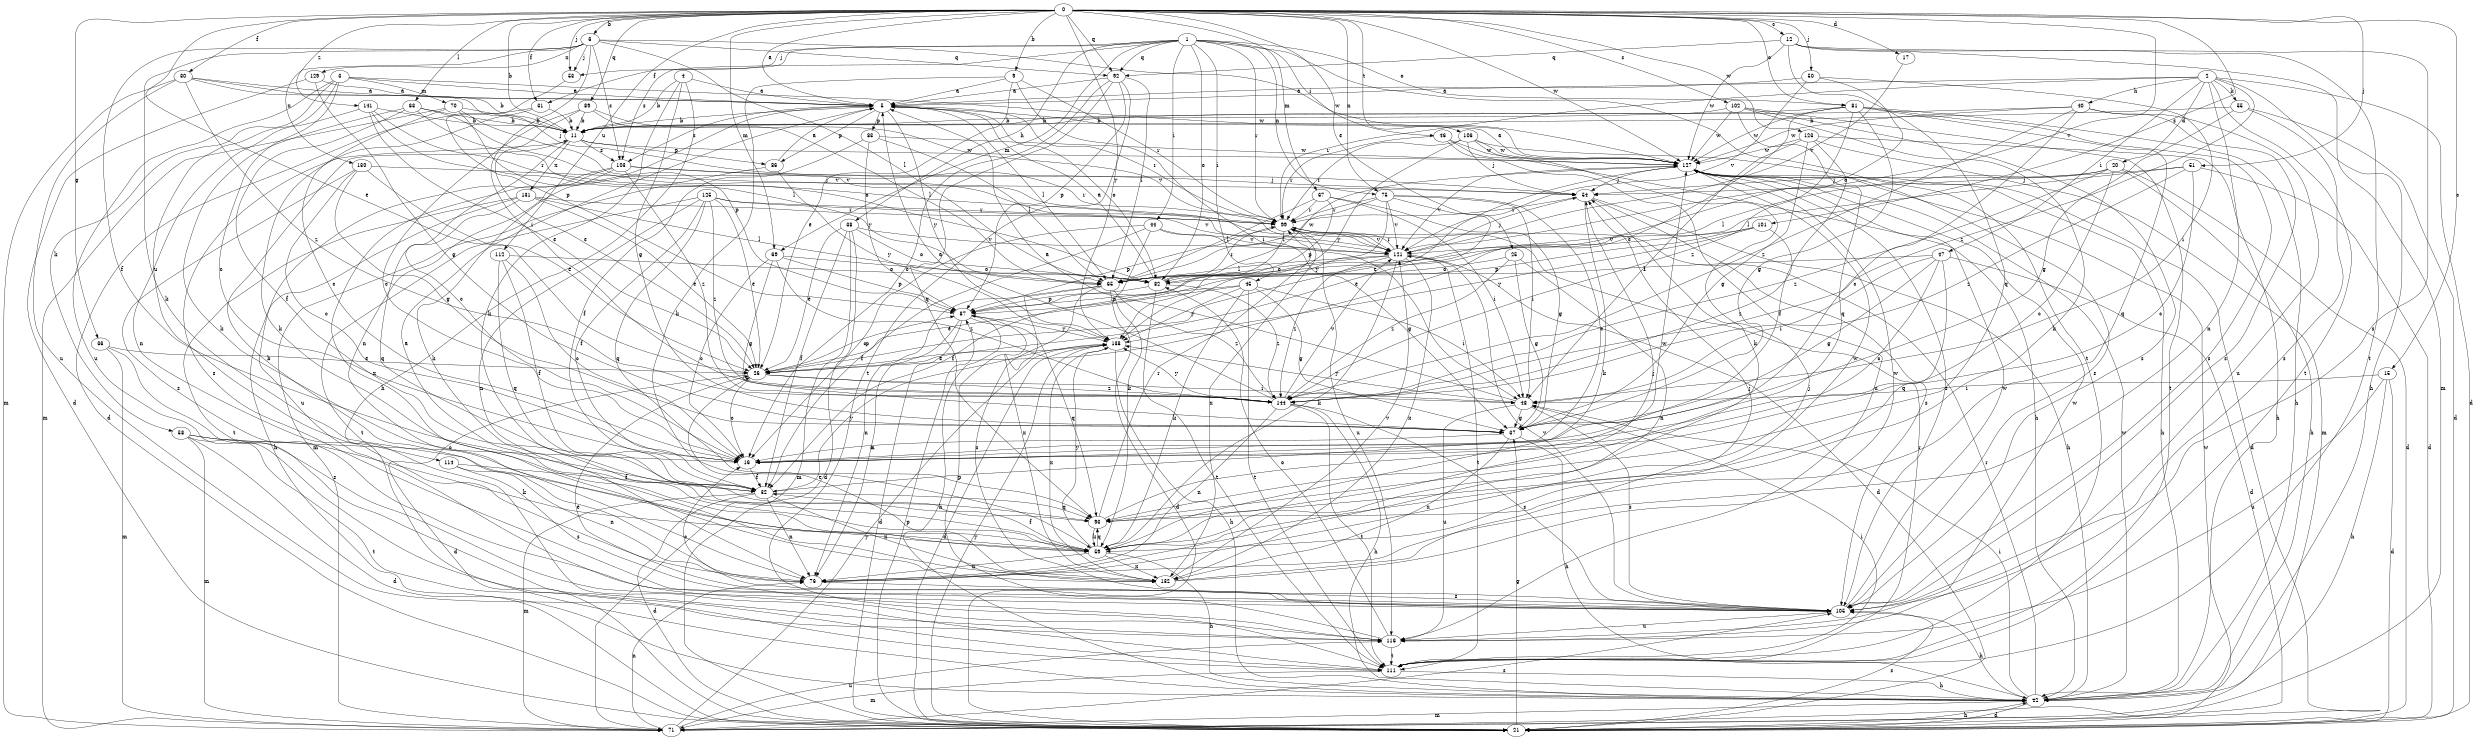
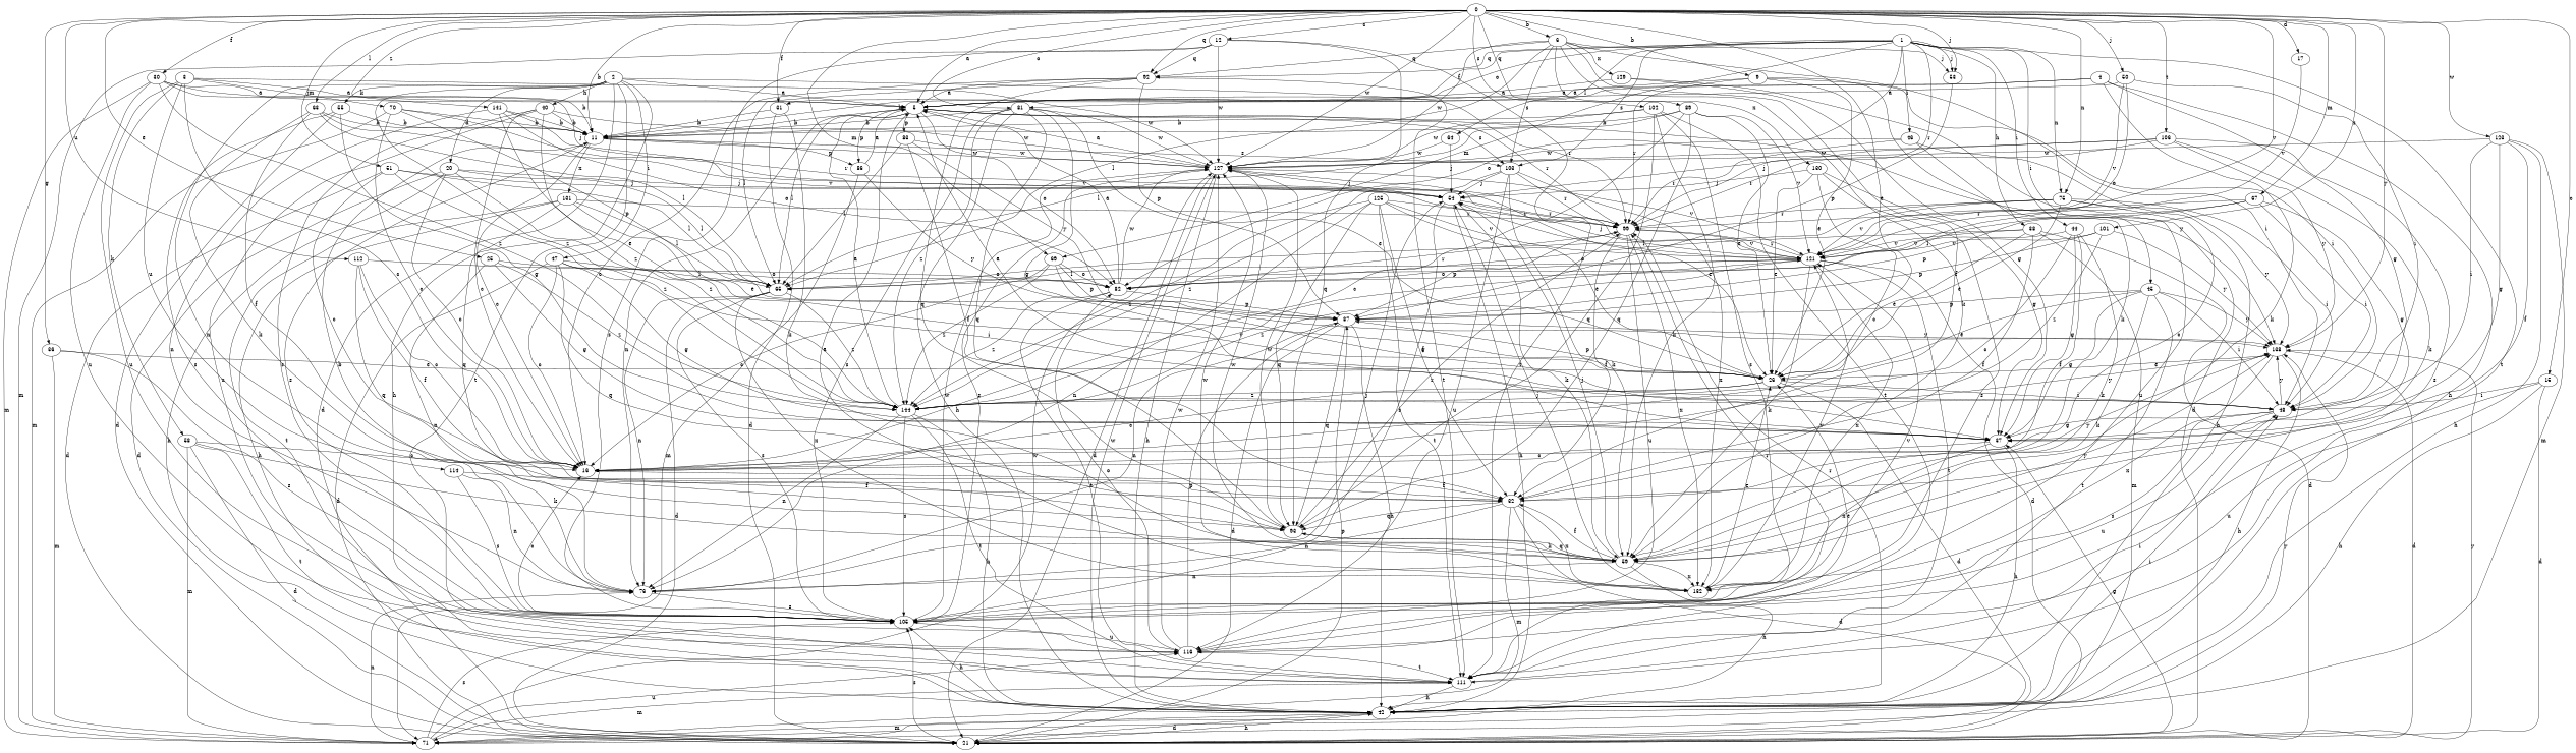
  strict digraph {
    0
    5
    6
    9
    11
    12
    15
    17
    25
    26
    30
    31
    36
    50
    51
    53
    63
    67
    69
    75
    81
    89
    92
    101
    102
    106
    112
    121
    123
    127
    138
    141
    82
    99
    103
    76
    65
    83
    86
    59
    32
    48
    129
    130
    16
    105
    131
    111
    71
    93
    21
    42
    116
    144
    37
    87
    54
    132
    125
    1
    38
    44
    45
    46
+   64
    2
    20
    40
    47
    55
    3
    58
    70
    114
    4
    0 -> 5 [label=a]
    0 -> 6 [label=b]
    0 -> 9 [label=b]
    0 -> 11 [label=b]
    0 -> 12 [label=c]
    0 -> 15 [label=c]
    0 -> 17 [label=d]
    0 -> 25 [label=e]
    0 -> 26 [label=e]
    0 -> 30 [label=f]
    0 -> 31 [label=f]
    0 -> 36 [label=g]
    0 -> 50 [label=j]
    0 -> 51 [label=j]
    0 -> 53 [label=j]
    0 -> 63 [label=l]
    0 -> 67 [label=m]
    0 -> 69 [label=m]
    0 -> 75 [label=n]
    0 -> 81 [label=o]
    0 -> 89 [label=q]
    0 -> 92 [label=q]
    0 -> 101 [label=s]
    0 -> 102 [label=s]
    0 -> 106 [label=t]
    0 -> 112 [label=u]
    0 -> 121 [label=v]
    0 -> 123 [label=w]
    0 -> 127 [label=w]
    0 -> 138 [label=y]
    0 -> 141 [label=z]
    5 -> 11 [label=b]
    5 -> 138 [label=y]
    5 -> 82 [label=o]
    5 -> 99 [label=r]
    5 -> 103 [label=s]
    5 -> 76 [label=n]
    5 -> 65 [label=l]
    5 -> 83 [label=p]
    5 -> 86 [label=p]
    6 -> 53 [label=j]
    6 -> 92 [label=q]
    6 -> 127 [label=w]
    6 -> 103 [label=s]
    6 -> 65 [label=l]
    6 -> 59 [label=k]
    6 -> 32 [label=f]
    6 -> 48 [label=i]
    6 -> 129 [label=x]
    6 -> 130 [label=x]
    9 -> 5 [label=a]
    9 -> 26 [label=e]
    9 -> 99 [label=r]
    9 -> 59 [label=k]
    9 -> 48 [label=i]
    11 -> 127 [label=w]
    11 -> 103 [label=s]
    11 -> 86 [label=p]
    11 -> 16 [label=c]
    11 -> 105 [label=s]
    11 -> 131 [label=x]
    12 -> 92 [label=q]
    12 -> 127 [label=w]
    12 -> 105 [label=s]
    12 -> 111 [label=t]
    12 -> 71 [label=m]
    12 -> 93 [label=q]
    15 -> 48 [label=i]
    15 -> 21 [label=d]
    15 -> 42 [label=h]
    15 -> 116 [label=u]
    17 -> 121 [label=v]
    25 -> 82 [label=o]
    25 -> 76 [label=n]
    25 -> 144 [label=z]
    25 -> 37 [label=g]
    26 -> 48 [label=i]
    26 -> 16 [label=c]
    26 -> 21 [label=d]
    26 -> 144 [label=z]
    26 -> 87 [label=p]
    30 -> 5 [label=a]
    30 -> 11 [label=b]
    30 -> 71 [label=m]
    30 -> 116 [label=u]
    30 -> 144 [label=z]
    30 -> 54 [label=j]
    31 -> 11 [label=b]
    31 -> 59 [label=k]
    31 -> 21 [label=d]
    36 -> 26 [label=e]
    36 -> 105 [label=s]
    36 -> 71 [label=m]
    50 -> 5 [label=a]
    50 -> 121 [label=v]
    50 -> 82 [label=o]
    50 -> 48 [label=i]
    51 -> 65 [label=l]
    51 -> 16 [label=c]
    51 -> 21 [label=d]
    51 -> 144 [label=z]
    51 -> 54 [label=j]
    53 -> 87 [label=p]
    63 -> 11 [label=b]
    63 -> 121 [label=v]
    63 -> 65 [label=l]
    63 -> 59 [label=k]
    63 -> 32 [label=f]
    67 -> 99 [label=r]
    67 -> 65 [label=l]
    67 -> 48 [label=i]
    67 -> 37 [label=g]
    67 -> 87 [label=p]
    69 -> 82 [label=o]
    69 -> 16 [label=c]
    69 -> 144 [label=z]
    69 -> 37 [label=g]
    69 -> 87 [label=p]
    75 -> 26 [label=e]
    75 -> 121 [label=v]
    75 -> 138 [label=y]
    75 -> 99 [label=r]
    75 -> 65 [label=l]
    75 -> 48 [label=i]
    75 -> 16 [label=c]
    81 -> 11 [label=b]
    81 -> 26 [label=e]
    81 -> 127 [label=w]
    81 -> 105 [label=s]
    81 -> 93 [label=q]
    81 -> 42 [label=h]
    81 -> 144 [label=z]
    81 -> 37 [label=g]
    89 -> 11 [label=b]
    89 -> 26 [label=e]
    89 -> 121 [label=v]
    89 -> 65 [label=l]
    89 -> 16 [label=c]
+   89 -> 93 [label=q]
    92 -> 5 [label=a]
    92 -> 65 [label=l]
    92 -> 16 [label=c]
    92 -> 111 [label=t]
    92 -> 93 [label=q]
    92 -> 87 [label=p]
    101 -> 121 [label=v]
    101 -> 138 [label=y]
    101 -> 144 [label=z]
    101 -> 87 [label=p]
    102 -> 11 [label=b]
    102 -> 127 [label=w]
    102 -> 59 [label=k]
    102 -> 105 [label=s]
    102 -> 111 [label=t]
    102 -> 93 [label=q]
    106 -> 127 [label=w]
    106 -> 138 [label=y]
    106 -> 99 [label=r]
    106 -> 59 [label=k]
    106 -> 105 [label=s]
    106 -> 54 [label=j]
    112 -> 82 [label=o]
    112 -> 32 [label=f]
    112 -> 16 [label=c]
    112 -> 93 [label=q]
    121 -> 82 [label=o]
    121 -> 99 [label=r]
    121 -> 65 [label=l]
    121 -> 59 [label=k]
    121 -> 111 [label=t]
    121 -> 21 [label=d]
    121 -> 144 [label=z]
    121 -> 54 [label=j]
    121 -> 132 [label=x]
    123 -> 127 [label=w]
    123 -> 32 [label=f]
    123 -> 48 [label=i]
    123 -> 71 [label=m]
    123 -> 42 [label=h]
    123 -> 37 [label=g]
    127 -> 5 [label=a]
    127 -> 26 [label=e]
    127 -> 121 [label=v]
    127 -> 105 [label=s]
    127 -> 21 [label=d]
    127 -> 42 [label=h]
    127 -> 54 [label=j]
    138 -> 26 [label=e]
    138 -> 21 [label=d]
    138 -> 42 [label=h]
    138 -> 132 [label=x]
    141 -> 11 [label=b]
    141 -> 26 [label=e]
    141 -> 82 [label=o]
    141 -> 99 [label=r]
    141 -> 76 [label=n]
    82 -> 5 [label=a]
    82 -> 127 [label=w]
    82 -> 99 [label=r]
    82 -> 111 [label=t]
    82 -> 144 [label=z]
    82 -> 87 [label=p]
    99 -> 121 [label=v]
    99 -> 32 [label=f]
    99 -> 116 [label=u]
    99 -> 87 [label=p]
    99 -> 132 [label=x]
    103 -> 99 [label=r]
    103 -> 59 [label=k]
    103 -> 116 [label=u]
    103 -> 144 [label=z]
    103 -> 54 [label=j]
    103 -> 132 [label=x]
    76 -> 11 [label=b]
    76 -> 105 [label=s]
    76 -> 54 [label=j]
    65 -> 76 [label=n]
    65 -> 105 [label=s]
    65 -> 21 [label=d]
    65 -> 144 [label=z]
    65 -> 132 [label=x]
    83 -> 127 [label=w]
    83 -> 65 [label=l]
    83 -> 32 [label=f]
    83 -> 87 [label=y]
    86 -> 5 [label=a]
    86 -> 138 [label=y]
    86 -> 71 [label=m]
    59 -> 127 [label=w]
    59 -> 138 [label=y]
    59 -> 76 [label=n]
    59 -> 32 [label=f]
    59 -> 93 [label=q]
    59 -> 42 [label=h]
    59 -> 54 [label=j]
    59 -> 132 [label=x]
    32 -> 138 [label=y]
    32 -> 76 [label=n]
    32 -> 71 [label=m]
    32 -> 93 [label=q]
    32 -> 21 [label=d]
    32 -> 132 [label=x]
    48 -> 5 [label=a]
    48 -> 138 [label=y]
    48 -> 105 [label=s]
    48 -> 116 [label=u]
    48 -> 37 [label=g]
    129 -> 5 [label=a]
    129 -> 21 [label=d]
    129 -> 37 [label=g]
    130 -> 26 [label=e]
    130 -> 16 [label=c]
    130 -> 105 [label=s]
    130 -> 37 [label=g]
    130 -> 54 [label=j]
    16 -> 32 [label=f]
    105 -> 121 [label=v]
    105 -> 127 [label=w]
    105 -> 16 [label=c]
    105 -> 116 [label=u]
    131 -> 26 [label=e]
    131 -> 99 [label=r]
    131 -> 65 [label=l]
    131 -> 111 [label=t]
    131 -> 93 [label=q]
    131 -> 42 [label=h]
    111 -> 99 [label=r]
    111 -> 48 [label=i]
    111 -> 71 [label=m]
    111 -> 42 [label=h]
    71 -> 127 [label=w]
    71 -> 138 [label=y]
    71 -> 76 [label=n]
    71 -> 105 [label=s]
    71 -> 116 [label=u]
    93 -> 127 [label=w]
    93 -> 99 [label=r]
    93 -> 59 [label=k]
    21 -> 138 [label=y]
    21 -> 105 [label=s]
    21 -> 42 [label=h]
    21 -> 37 [label=g]
    21 -> 87 [label=p]
    42 -> 127 [label=w]
    42 -> 99 [label=r]
    42 -> 48 [label=i]
    42 -> 105 [label=h]
    42 -> 71 [label=m]
    42 -> 21 [label=d]
    116 -> 26 [label=e]
    116 -> 127 [label=w]
    116 -> 82 [label=o]
    116 -> 111 [label=t]
    116 -> 87 [label=p]
    144 -> 5 [label=a]
    144 -> 121 [label=v]
    144 -> 138 [label=y]
    144 -> 76 [label=n]
    144 -> 105 [label=s]
    144 -> 111 [label=t]
    144 -> 42 [label=h]
    37 -> 16 [label=c]
    37 -> 42 [label=h]
    37 -> 132 [label=x]
    87 -> 138 [label=y]
    87 -> 76 [label=n]
    87 -> 93 [label=q]
    87 -> 21 [label=d]
    87 -> 42 [label=h]
    54 -> 99 [label=r]
    54 -> 59 [label=k]
    54 -> 105 [label=s]
    54 -> 42 [label=h]
    132 -> 5 [label=a]
    132 -> 26 [label=e]
    132 -> 121 [label=v]
    132 -> 127 [label=w]
    132 -> 54 [label=j]
    125 -> 26 [label=e]
    125 -> 121 [label=v]
    125 -> 99 [label=r]
    125 -> 76 [label=n]
    125 -> 32 [label=f]
    125 -> 111 [label=t]
    125 -> 93 [label=q]
    125 -> 144 [label=z]
    1 -> 31 [label=f]
    1 -> 53 [label=j]
    1 -> 69 [label=m]
    1 -> 75 [label=n]
    1 -> 81 [label=o]
    1 -> 92 [label=q]
    1 -> 82 [label=o]
    1 -> 99 [label=r]
    1 -> 103 [label=s]
    1 -> 111 [label=t]
    1 -> 38 [label=h]
    1 -> 44 [label=i]
    1 -> 45 [label=i]
    1 -> 46 [label=i]
+   1 -> 64 [label=l]
    38 -> 26 [label=e]
    38 -> 121 [label=v]
    38 -> 82 [label=o]
    38 -> 32 [label=f]
    38 -> 71 [label=m]
    38 -> 21 [label=d]
    44 -> 121 [label=v]
    44 -> 59 [label=k]
    44 -> 32 [label=f]
    44 -> 16 [label=c]
    44 -> 37 [label=g]
    45 -> 26 [label=e]
    45 -> 138 [label=y]
    45 -> 59 [label=k]
    45 -> 48 [label=i]
    45 -> 111 [label=t]
    45 -> 37 [label=g]
    45 -> 87 [label=p]
    46 -> 127 [label=w]
    46 -> 99 [label=r]
    46 -> 42 [label=h]
    46 -> 116 [label=u]
+   64 -> 127 [label=w]
+   64 -> 54 [label=j]
    2 -> 5 [label=a]
    2 -> 99 [label=r]
    2 -> 76 [label=n]
    2 -> 111 [label=t]
    2 -> 21 [label=d]
    2 -> 42 [label=h]
    2 -> 144 [label=z]
    2 -> 20 [label=d]
    2 -> 40 [label=h]
    2 -> 47 [label=i]
    2 -> 55 [label=k]
    20 -> 65 [label=l]
    20 -> 16 [label=c]
    20 -> 21 [label=d]
    20 -> 42 [label=h]
    20 -> 144 [label=z]
    20 -> 54 [label=j]
    40 -> 11 [label=b]
    40 -> 127 [label=w]
    40 -> 16 [label=c]
    40 -> 105 [label=s]
    40 -> 116 [label=u]
    40 -> 144 [label=z]
    47 -> 65 [label=l]
    47 -> 48 [label=i]
    47 -> 16 [label=c]
    47 -> 93 [label=q]
    47 -> 21 [label=d]
    47 -> 37 [label=g]
    55 -> 11 [label=b]
    55 -> 105 [label=s]
    55 -> 21 [label=d]
    55 -> 37 [label=g]
    3 -> 5 [label=a]
    3 -> 127 [label=w]
    3 -> 16 [label=c]
    3 -> 116 [label=u]
    3 -> 58 [label=k]
    3 -> 70 [label=m]
    3 -> 114 [label=u]
    58 -> 59 [label=k]
    58 -> 16 [label=c]
    58 -> 111 [label=t]
    58 -> 71 [label=m]
    58 -> 21 [label=d]
    70 -> 11 [label=b]
    70 -> 121 [label=v]
    70 -> 16 [label=c]
    70 -> 71 [label=m]
    70 -> 87 [label=p]
    114 -> 76 [label=n]
    114 -> 32 [label=f]
    114 -> 105 [label=s]
    4 -> 5 [label=a]
    4 -> 11 [label=b]
    4 -> 59 [label=k]
    4 -> 42 [label=h]
    4 -> 37 [label=g]
  }
